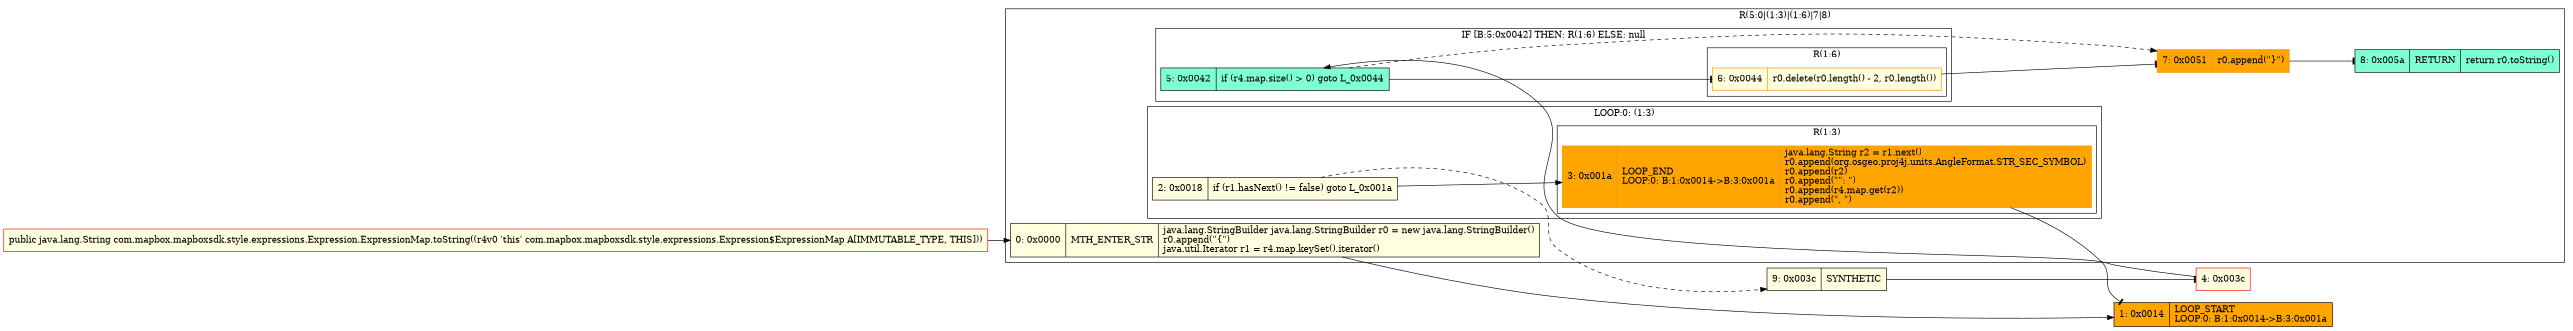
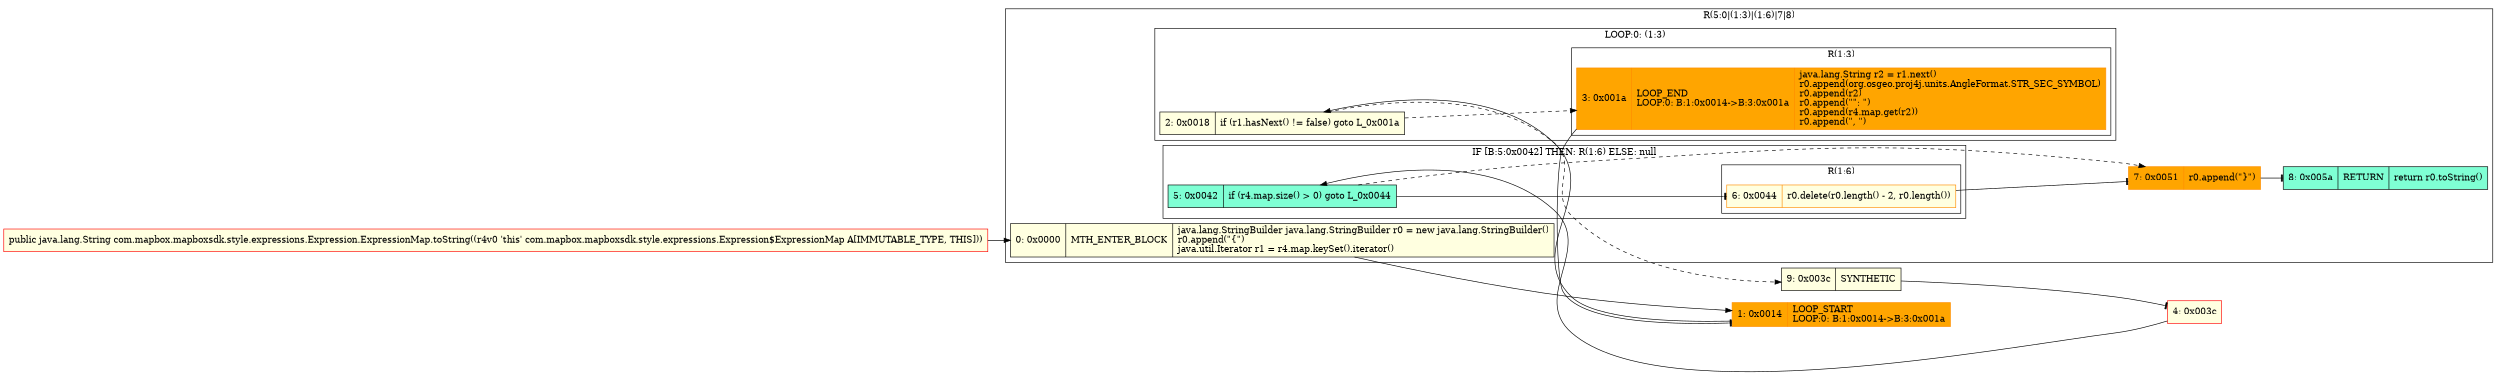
  digraph {
    rankdir=LR
    node [color=black fillcolor=lightyellow shape=record style=filled]
    edge [arrowhead=normal]
    n1 [color=darkorange fillcolor=orange label="{3\:\ 0x001a|LOOP_END\lLOOP:0: B:1:0x0014\-\>B:3:0x001a\l|java.lang.String r2 = r1.next()\lr0.append(org.osgeo.proj4j.units.AngleFormat.STR_SEC_SYMBOL)\lr0.append(r2)\lr0.append(\"\": \")\lr0.append(r4.map.get(r2))\lr0.append(\", \")\l}"]
    n2 [label="{2\:\ 0x0018|if (r1.hasNext() != false) goto L_0x001a\l}"]
    n3 [color=darkorange label="{6\:\ 0x0044|r0.delete(r0.length() \- 2, r0.length())\l}"]
    n4 [fillcolor=aquamarine label="{5\:\ 0x0042|if (r4.map.size() \> 0) goto L_0x0044\l}"]
-   n5 [label="{0\:\ 0x0000|MTH_ENTER_STR\l|java.lang.StringBuilder java.lang.StringBuilder r0 = new java.lang.StringBuilder()\lr0.append(\"\{\")\ljava.util.Iterator r1 = r4.map.keySet().iterator()\l}"]
+   n5 [label="{0\:\ 0x0000|MTH_ENTER_BLOCK\l|java.lang.StringBuilder java.lang.StringBuilder r0 = new java.lang.StringBuilder()\lr0.append(\"\{\")\ljava.util.Iterator r1 = r4.map.keySet().iterator()\l}"]
    n6 [color=darkorange fillcolor=orange label="{7\:\ 0x0051|r0.append(\"\}\")\l}"]
    n7 [fillcolor=aquamarine label="{8\:\ 0x005a|RETURN\l|return r0.toString()\l}"]
-   n8 [fillcolor=orange label="{1\:\ 0x0014|LOOP_START\lLOOP:0: B:1:0x0014\-\>B:3:0x001a\l}"]
+   n8 [color=darkorange fillcolor=orange label="{1\:\ 0x0014|LOOP_START\lLOOP:0: B:1:0x0014\-\>B:3:0x001a\l}"]
    n9 [label="{9\:\ 0x003c|SYNTHETIC\l}"]
    n10 [color=red label="{4\:\ 0x003c}"]
    n11 [color=red label="{public java.lang.String com.mapbox.mapboxsdk.style.expressions.Expression.ExpressionMap.toString((r4v0 'this' com.mapbox.mapboxsdk.style.expressions.Expression$ExpressionMap A[IMMUTABLE_TYPE, THIS])) }"]
    subgraph cluster_1 {
      label="R(5:0|(1:3)|(1:6)|7|8)"
      n5
      n6
      n7
      subgraph cluster_2 {
        label="LOOP:0: (1:3)"
        n2
        subgraph cluster_3 {
          label="R(1:3)"
          n1
        }
      }
      subgraph cluster_4 {
        label="IF [B:5:0x0042] THEN: R(1:6) ELSE: null"
        n4
        subgraph cluster_5 {
          label="R(1:6)"
          n3
        }
      }
    }
    n1 -> n8 [arrowhead=tee]
-   n2 -> n1
+   n2 -> n1 [style=dashed]
    n2 -> n9 [style=dashed]
    n3 -> n6 [arrowhead=tee]
    n4 -> n3 [arrowhead=tee]
    n4 -> n6 [style=dashed]
    n5 -> n8
    n6 -> n7 [arrowhead=tee]
+   n8 -> n2
    n9 -> n10 [arrowhead=tee]
    n10 -> n4
    n11 -> n5
  }
